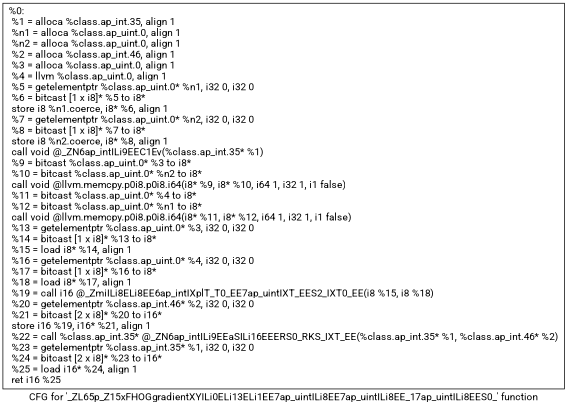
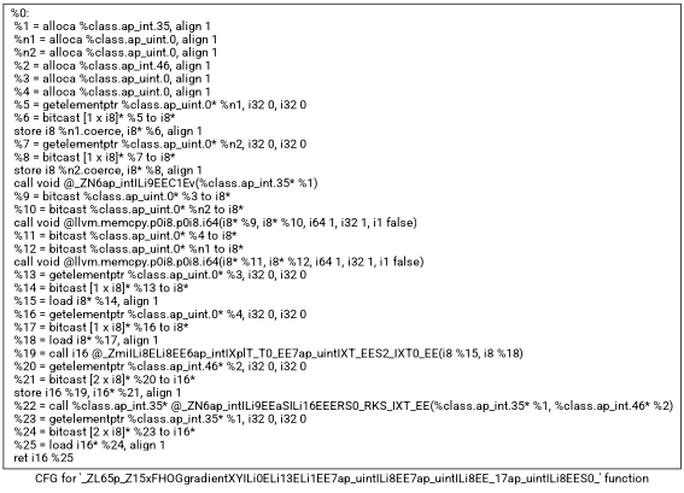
  digraph {
    label="CFG for '_ZL65p_Z15xFHOGgradientXYILi0ELi13ELi1EE7ap_uintILi8EE7ap_uintILi8EE_17ap_uintILi8EES0_' function"
    fontname=Roboto
-   n1 [label="{%0:\l  %1 = alloca %class.ap_int.35, align 1\l  %n1 = alloca %class.ap_uint.0, align 1\l  %n2 = alloca %class.ap_uint.0, align 1\l  %2 = alloca %class.ap_int.46, align 1\l  %3 = alloca %class.ap_uint.0, align 1\l  %4 = llvm %class.ap_uint.0, align 1\l  %5 = getelementptr %class.ap_uint.0* %n1, i32 0, i32 0\l  %6 = bitcast [1 x i8]* %5 to i8*\l  store i8 %n1.coerce, i8* %6, align 1\l  %7 = getelementptr %class.ap_uint.0* %n2, i32 0, i32 0\l  %8 = bitcast [1 x i8]* %7 to i8*\l  store i8 %n2.coerce, i8* %8, align 1\l  call void @_ZN6ap_intILi9EEC1Ev(%class.ap_int.35* %1)\l  %9 = bitcast %class.ap_uint.0* %3 to i8*\l  %10 = bitcast %class.ap_uint.0* %n2 to i8*\l  call void @llvm.memcpy.p0i8.p0i8.i64(i8* %9, i8* %10, i64 1, i32 1, i1 false)\l  %11 = bitcast %class.ap_uint.0* %4 to i8*\l  %12 = bitcast %class.ap_uint.0* %n1 to i8*\l  call void @llvm.memcpy.p0i8.p0i8.i64(i8* %11, i8* %12, i64 1, i32 1, i1 false)\l  %13 = getelementptr %class.ap_uint.0* %3, i32 0, i32 0\l  %14 = bitcast [1 x i8]* %13 to i8*\l  %15 = load i8* %14, align 1\l  %16 = getelementptr %class.ap_uint.0* %4, i32 0, i32 0\l  %17 = bitcast [1 x i8]* %16 to i8*\l  %18 = load i8* %17, align 1\l  %19 = call i16 @_ZmiILi8ELi8EE6ap_intIXplT_T0_EE7ap_uintIXT_EES2_IXT0_EE(i8 %15, i8 %18)\l  %20 = getelementptr %class.ap_int.46* %2, i32 0, i32 0\l  %21 = bitcast [2 x i8]* %20 to i16*\l  store i16 %19, i16* %21, align 1\l  %22 = call %class.ap_int.35* @_ZN6ap_intILi9EEaSILi16EEERS0_RKS_IXT_EE(%class.ap_int.35* %1, %class.ap_int.46* %2)\l  %23 = getelementptr %class.ap_int.35* %1, i32 0, i32 0\l  %24 = bitcast [2 x i8]* %23 to i16*\l  %25 = load i16* %24, align 1\l  ret i16 %25\l}" shape=record fontname=Roboto]
+   n1 [label="{%0:\l  %1 = alloca %class.ap_int.35, align 1\l  %n1 = alloca %class.ap_uint.0, align 1\l  %n2 = alloca %class.ap_uint.0, align 1\l  %2 = alloca %class.ap_int.46, align 1\l  %3 = alloca %class.ap_uint.0, align 1\l  %4 = alloca %class.ap_uint.0, align 1\l  %5 = getelementptr %class.ap_uint.0* %n1, i32 0, i32 0\l  %6 = bitcast [1 x i8]* %5 to i8*\l  store i8 %n1.coerce, i8* %6, align 1\l  %7 = getelementptr %class.ap_uint.0* %n2, i32 0, i32 0\l  %8 = bitcast [1 x i8]* %7 to i8*\l  store i8 %n2.coerce, i8* %8, align 1\l  call void @_ZN6ap_intILi9EEC1Ev(%class.ap_int.35* %1)\l  %9 = bitcast %class.ap_uint.0* %3 to i8*\l  %10 = bitcast %class.ap_uint.0* %n2 to i8*\l  call void @llvm.memcpy.p0i8.p0i8.i64(i8* %9, i8* %10, i64 1, i32 1, i1 false)\l  %11 = bitcast %class.ap_uint.0* %4 to i8*\l  %12 = bitcast %class.ap_uint.0* %n1 to i8*\l  call void @llvm.memcpy.p0i8.p0i8.i64(i8* %11, i8* %12, i64 1, i32 1, i1 false)\l  %13 = getelementptr %class.ap_uint.0* %3, i32 0, i32 0\l  %14 = bitcast [1 x i8]* %13 to i8*\l  %15 = load i8* %14, align 1\l  %16 = getelementptr %class.ap_uint.0* %4, i32 0, i32 0\l  %17 = bitcast [1 x i8]* %16 to i8*\l  %18 = load i8* %17, align 1\l  %19 = call i16 @_ZmiILi8ELi8EE6ap_intIXplT_T0_EE7ap_uintIXT_EES2_IXT0_EE(i8 %15, i8 %18)\l  %20 = getelementptr %class.ap_int.46* %2, i32 0, i32 0\l  %21 = bitcast [2 x i8]* %20 to i16*\l  store i16 %19, i16* %21, align 1\l  %22 = call %class.ap_int.35* @_ZN6ap_intILi9EEaSILi16EEERS0_RKS_IXT_EE(%class.ap_int.35* %1, %class.ap_int.46* %2)\l  %23 = getelementptr %class.ap_int.35* %1, i32 0, i32 0\l  %24 = bitcast [2 x i8]* %23 to i16*\l  %25 = load i16* %24, align 1\l  ret i16 %25\l}" shape=record fontname=Roboto]
  }
